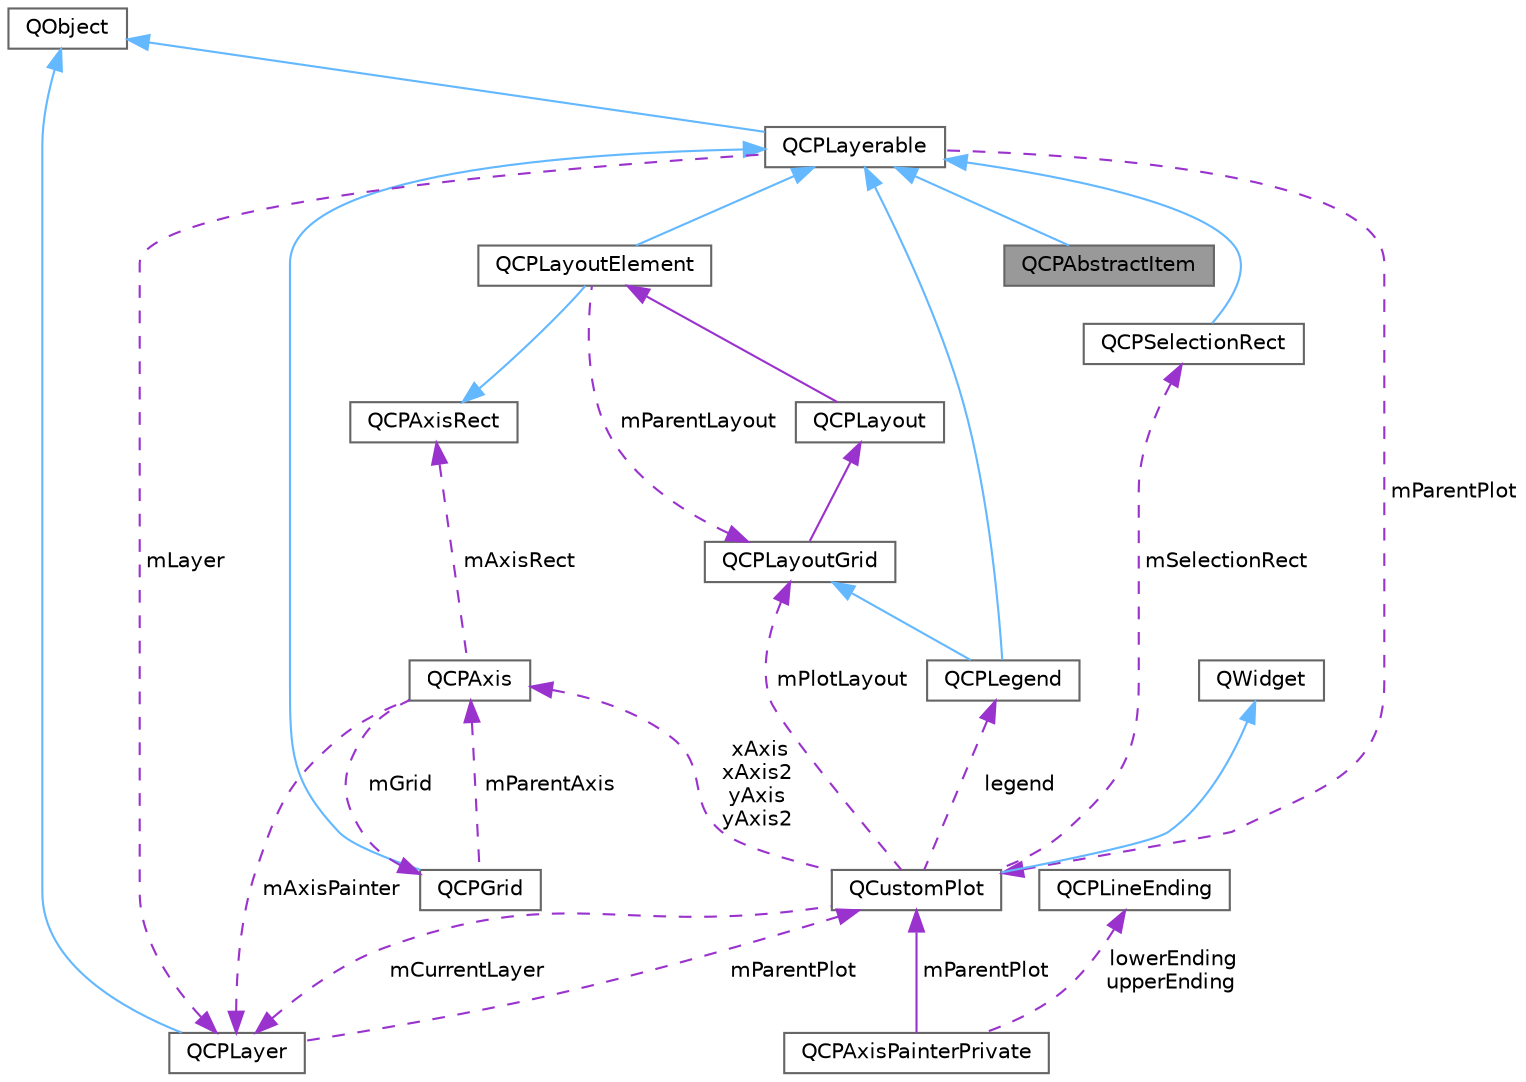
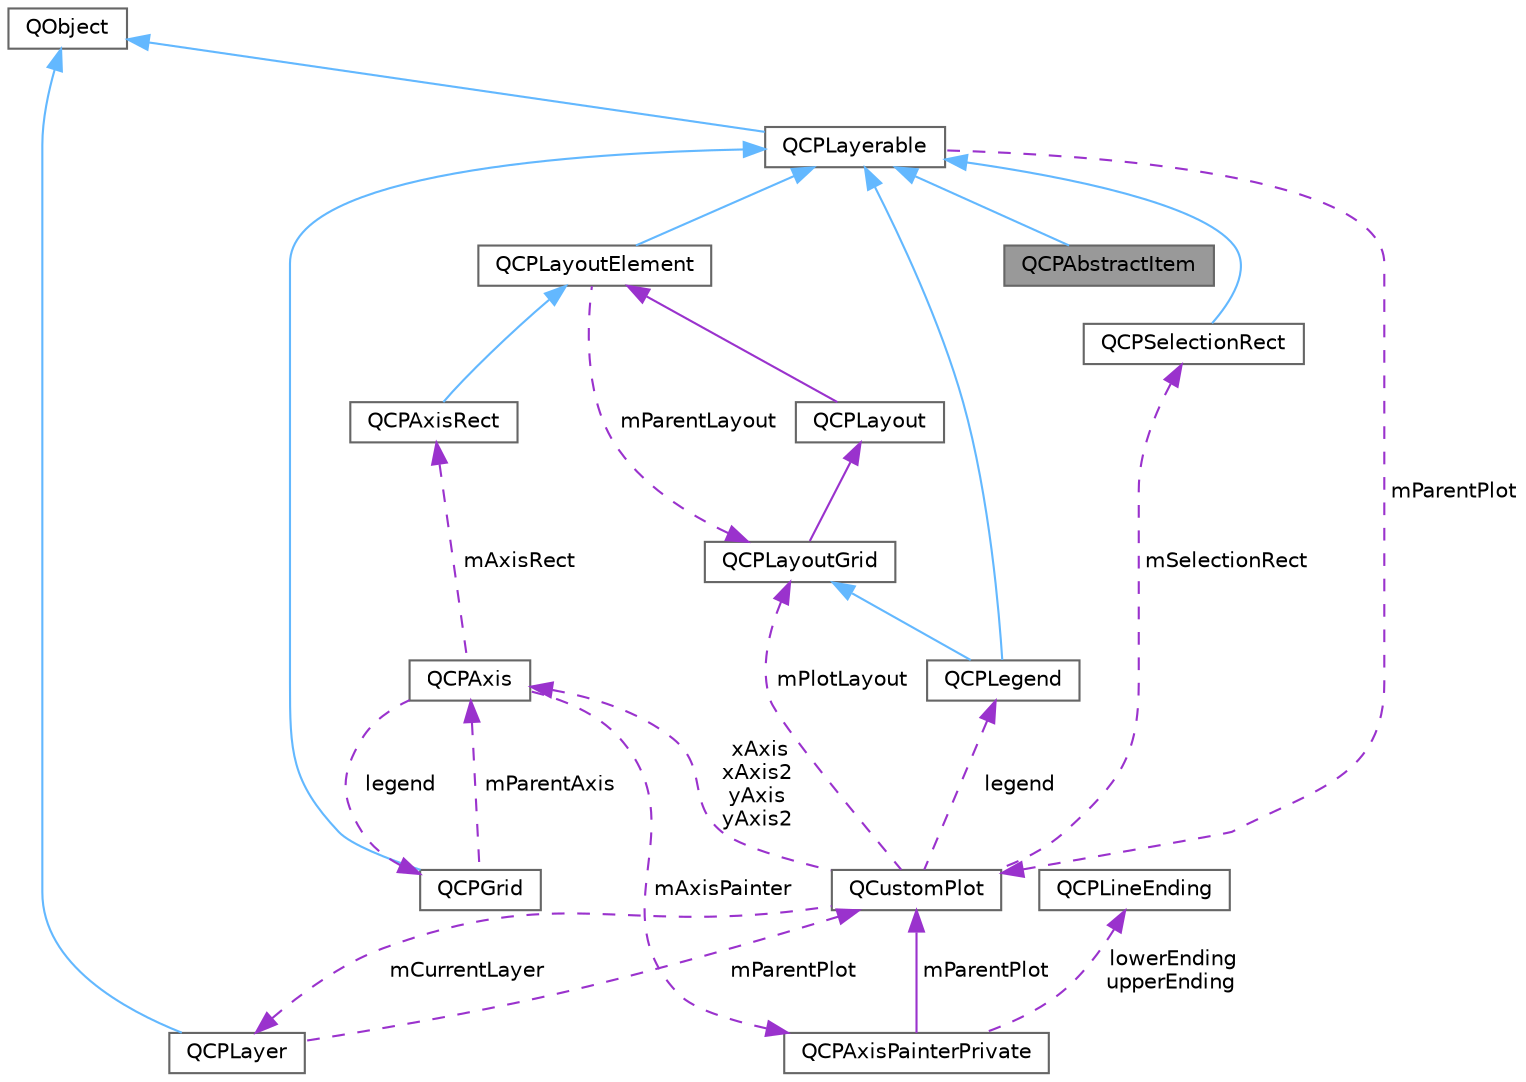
  digraph {
    node [color=gray40 fillcolor=white fontname=Helvetica fontsize=10 shape=box style=filled]
    edge [color=darkorchid3 dir=back fontname=Helvetica fontsize=10 labelfontname=Helvetica labelfontsize=10 style=dashed]
    n1 [fillcolor=grey60 fontcolor=black height=0.2 label=QCPAbstractItem width=0.4]
    n2 [height=0.2 label=QCPLayerable width=0.4]
    n3 [height=0.2 label=QCPLayoutElement width=0.4]
    n4 [height=0.2 label=QCPGrid width=0.4]
    n5 [height=0.2 label=QCPSelectionRect width=0.4]
    n6 [height=0.2 label=QCPLegend width=0.4]
    n7 [height=0.2 label=QCPAxis width=0.4]
    n8 [height=0.2 label=QCustomPlot width=0.4]
    n9 [height=0.2 label=QCPAxisRect width=0.4]
    n10 [height=0.2 label=QCPLayout width=0.4]
    n11 [height=0.2 label=QObject width=0.4]
    n12 [height=0.2 label=QCPLayer width=0.4]
    n13 [height=0.2 label=QCPAxisPainterPrivate width=0.4]
-   n14 [height=0.2 label=QWidget width=0.4]
    n15 [height=0.2 label=QCPLayoutGrid width=0.4]
    n16 [height=0.2 label=QCPLineEnding width=0.4]
    n2 -> n1 [color=steelblue1 style=solid]
    n2 -> n3 [color=steelblue1 style=solid]
    n2 -> n4 [color=steelblue1 style=solid]
    n2 -> n5 [color=steelblue1 style=solid]
    n2 -> n6 [color=steelblue1 style=solid]
-   n9 -> n3 [color=steelblue1 style=solid]
+   n3 -> n9 [color=steelblue1 style=solid]
    n3 -> n10 [style=solid]
-   n4 -> n7 [label=" mGrid"]
+   n4 -> n7 [label=" legend"]
    n5 -> n8 [label=" mSelectionRect"]
    n6 -> n8 [label=" legend"]
    n7 -> n4 [label=" mParentAxis"]
    n7 -> n8 [label=" xAxis\nxAxis2\nyAxis\nyAxis2"]
    n8 -> n2 [label=" mParentPlot"]
    n8 -> n12 [label=" mParentPlot"]
    n8 -> n13 [label=" mParentPlot" style=solid]
    n9 -> n7 [label=" mAxisRect"]
    n10 -> n15 [style=solid]
    n11 -> n2 [color=steelblue1 style=solid]
    n11 -> n12 [color=steelblue1 style=solid]
-   n12 -> n2 [label=" mLayer"]
    n12 -> n8 [label=" mCurrentLayer"]
-   n12 -> n7 [label=" mAxisPainter"]
-   n14 -> n8 [color=steelblue1 style=solid]
+   n13 -> n7 [label=" mAxisPainter"]
    n15 -> n3 [label=" mParentLayout"]
    n15 -> n6 [color=steelblue1 style=solid]
    n15 -> n8 [label=" mPlotLayout"]
    n16 -> n13 [label=" lowerEnding\nupperEnding"]
  }
